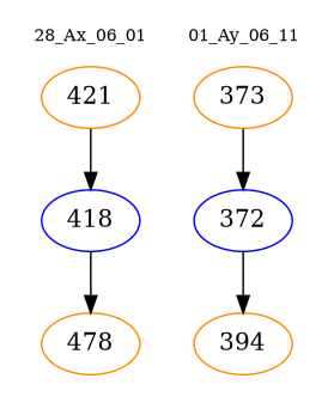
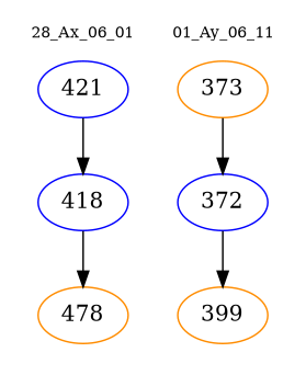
  digraph {
    node [color=blue]
    edge [color=black]
-   n1 [color=darkorange label=421]
+   n1 [label=421]
    n2 [label=418]
    n3 [color=darkorange label=478]
    n4 [color=darkorange label=373]
    n5 [label=372]
-   n6 [color=darkorange label=394]
+   n6 [color=darkorange label=399]
    subgraph cluster_1 {
      color=white
      fontsize=10
      label="28_Ax_06_01"
      n1
      n2
      n3
    }
    subgraph cluster_2 {
      color=white
      fontsize=10
      label="01_Ay_06_11"
      n4
      n5
      n6
    }
    n1 -> n2
    n2 -> n3
    n4 -> n5
    n5 -> n6
  }
